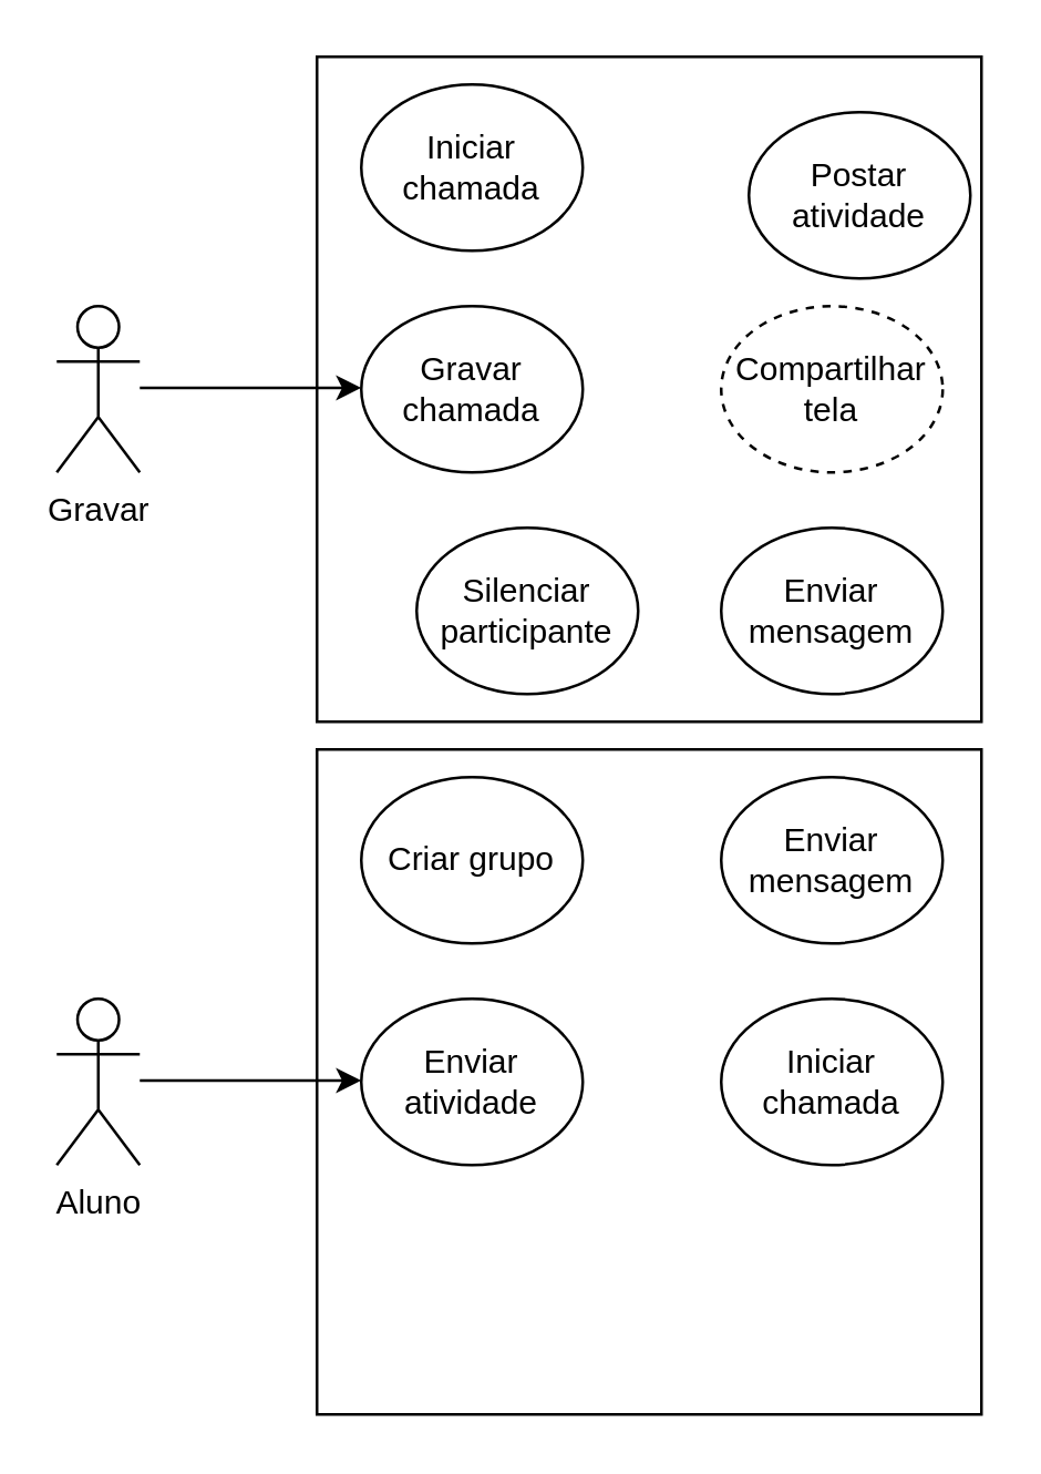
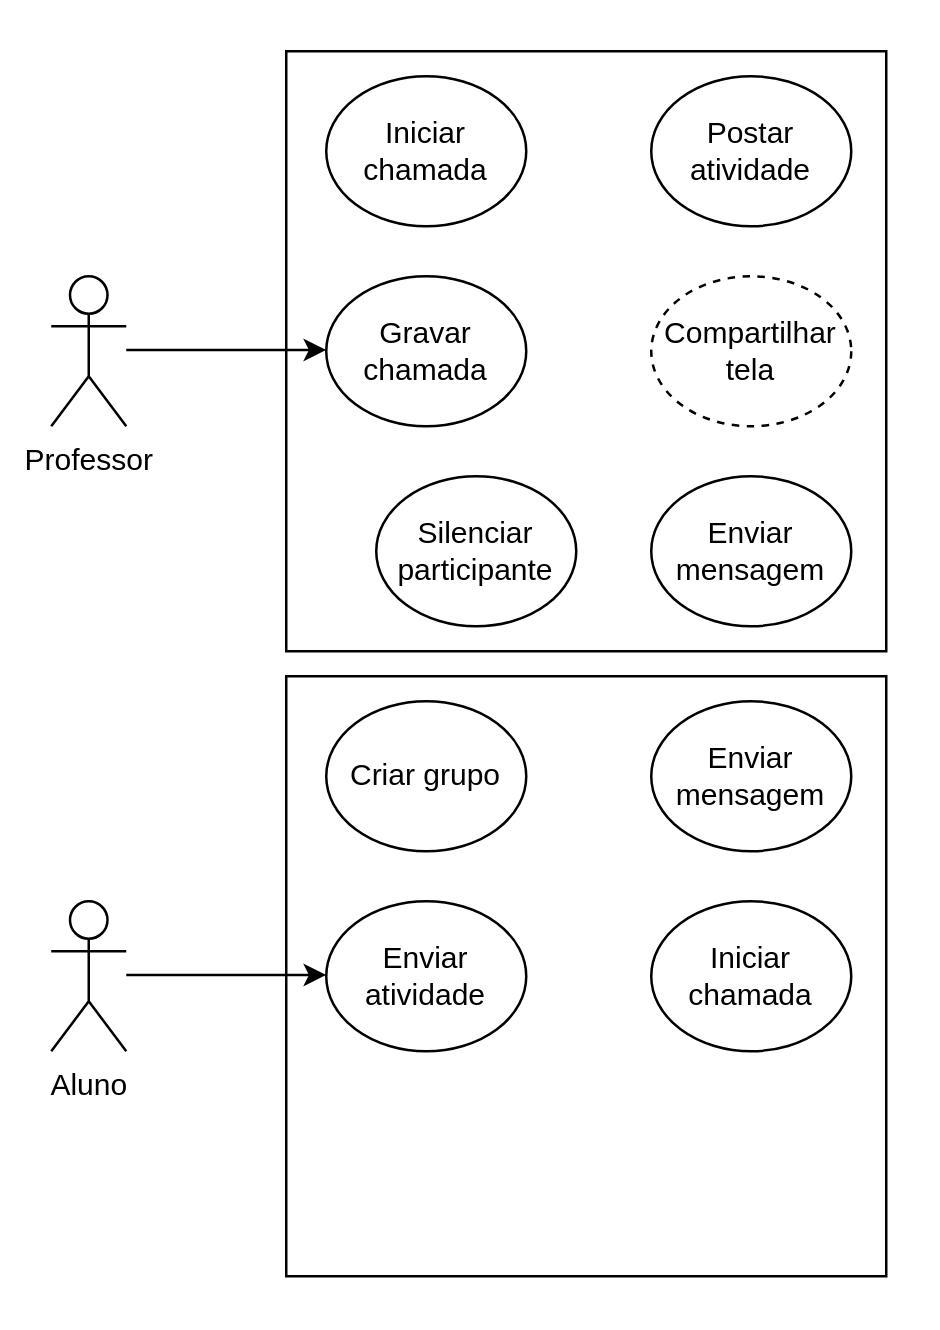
  <mxCell id="0" />
  <mxCell id="1" parent="0" />
- <mxCell id="2" value="Gravar" style="shape=umlActor;verticalLabelPosition=bottom;verticalAlign=top;html=1;outlineConnect=0;" parent="1" vertex="1"><mxGeometry x="20" y="110" width="30" height="60" as="geometry" /></mxCell>
+ <mxCell id="2" value="Professor" style="shape=umlActor;verticalLabelPosition=bottom;verticalAlign=top;html=1;outlineConnect=0;" parent="1" vertex="1"><mxGeometry x="20" y="110" width="30" height="60" as="geometry" /></mxCell>
  <mxCell id="3" value="Aluno&lt;br&gt;" style="shape=umlActor;verticalLabelPosition=bottom;verticalAlign=top;html=1;outlineConnect=0;" parent="1" vertex="1"><mxGeometry x="20" y="360" width="30" height="60" as="geometry" /></mxCell>
  <mxCell id="4" value="" style="whiteSpace=wrap;html=1;aspect=fixed;" parent="1" vertex="1"><mxGeometry x="114" y="20" width="240" height="240" as="geometry" /></mxCell>
  <mxCell id="5" value="" style="whiteSpace=wrap;html=1;aspect=fixed;" parent="1" vertex="1"><mxGeometry x="114" y="270" width="240" height="240" as="geometry" /></mxCell>
  <mxCell id="6" value="Iniciar chamada" style="ellipse;whiteSpace=wrap;html=1;" parent="1" vertex="1"><mxGeometry x="130" y="30" width="80" height="60" as="geometry" /></mxCell>
  <mxCell id="7" value="Gravar chamada" style="ellipse;whiteSpace=wrap;html=1;" parent="1" vertex="1"><mxGeometry x="130" y="110" width="80" height="60" as="geometry" /></mxCell>
  <mxCell id="8" value="Silenciar participante" style="ellipse;whiteSpace=wrap;html=1;" parent="1" vertex="1"><mxGeometry x="150" y="190" width="80" height="60" as="geometry" /></mxCell>
- <mxCell id="9" value="Postar atividade" style="ellipse;whiteSpace=wrap;html=1;" parent="1" vertex="1"><mxGeometry x="270" y="40" width="80" height="60" as="geometry" /></mxCell>
+ <mxCell id="9" value="Postar atividade" style="ellipse;whiteSpace=wrap;html=1;" parent="1" vertex="1"><mxGeometry x="260" y="30" width="80" height="60" as="geometry" /></mxCell>
  <mxCell id="10" value="Compartilhar tela" style="ellipse;whiteSpace=wrap;html=1;dashed=1;" parent="1" vertex="1"><mxGeometry x="260" y="110" width="80" height="60" as="geometry" /></mxCell>
  <mxCell id="11" value="Enviar mensagem" style="ellipse;whiteSpace=wrap;html=1;" parent="1" vertex="1"><mxGeometry x="260" y="190" width="80" height="60" as="geometry" /></mxCell>
  <mxCell id="12" value="Criar grupo" style="ellipse;whiteSpace=wrap;html=1;" parent="1" vertex="1"><mxGeometry x="130" y="280" width="80" height="60" as="geometry" /></mxCell>
  <mxCell id="13" value="Enviar mensagem" style="ellipse;whiteSpace=wrap;html=1;" parent="1" vertex="1"><mxGeometry x="260" y="280" width="80" height="60" as="geometry" /></mxCell>
  <mxCell id="14" value="Enviar atividade" style="ellipse;whiteSpace=wrap;html=1;" parent="1" vertex="1"><mxGeometry x="130" y="360" width="80" height="60" as="geometry" /></mxCell>
  <mxCell id="15" value="Iniciar chamada" style="ellipse;whiteSpace=wrap;html=1;" parent="1" vertex="1"><mxGeometry x="260" y="360" width="80" height="60" as="geometry" /></mxCell>
  <mxCell id="16" value="" style="endArrow=classic;html=1;rounded=0;" parent="1" edge="1"><mxGeometry width="50" height="50" relative="1" as="geometry"><mxPoint x="50" y="139.5" as="sourcePoint" /><mxPoint x="130" y="139.5" as="targetPoint" /><Array as="points" /></mxGeometry></mxCell>
  <mxCell id="17" value="" style="endArrow=classic;html=1;rounded=0;" parent="1" edge="1"><mxGeometry width="50" height="50" relative="1" as="geometry"><mxPoint x="50" y="389.5" as="sourcePoint" /><mxPoint x="130" y="389.5" as="targetPoint" /></mxGeometry></mxCell>
